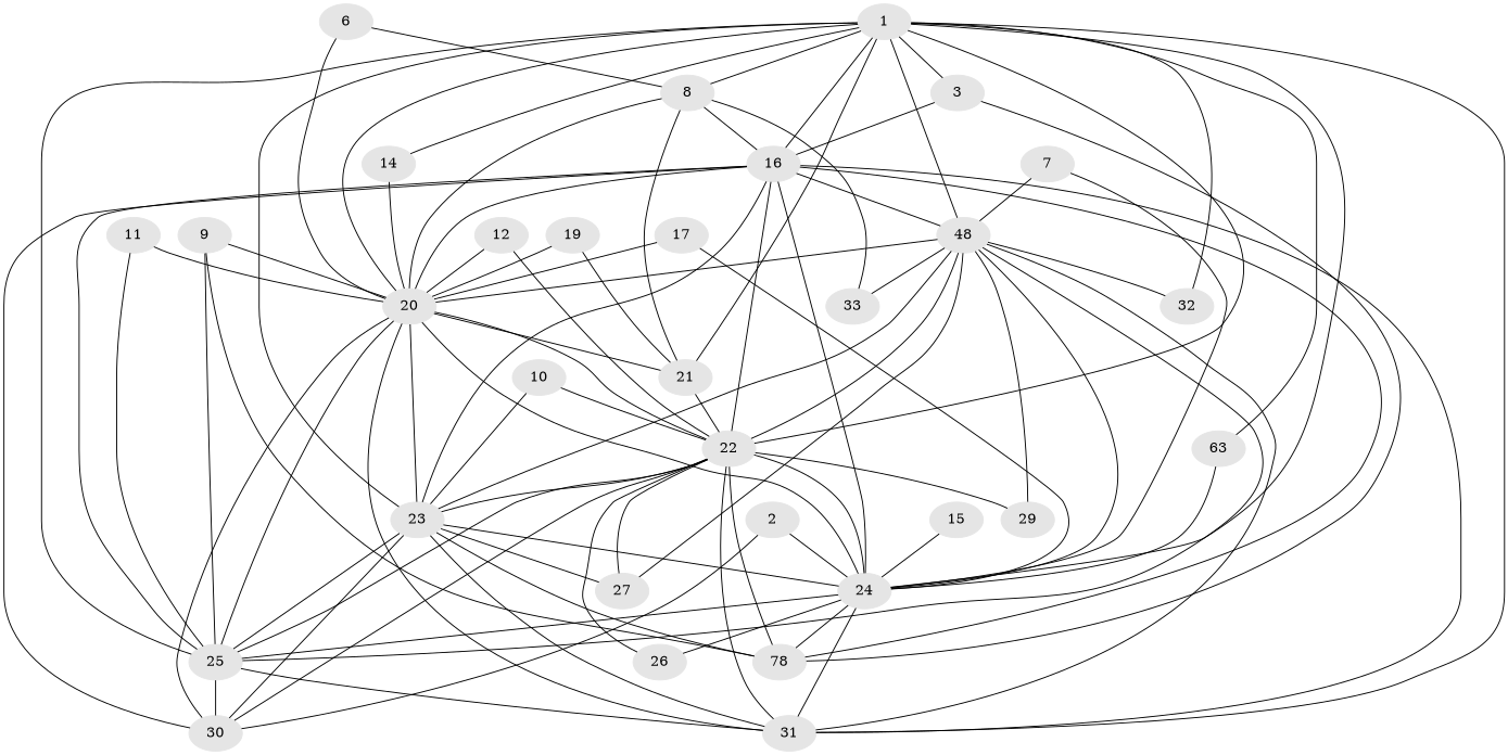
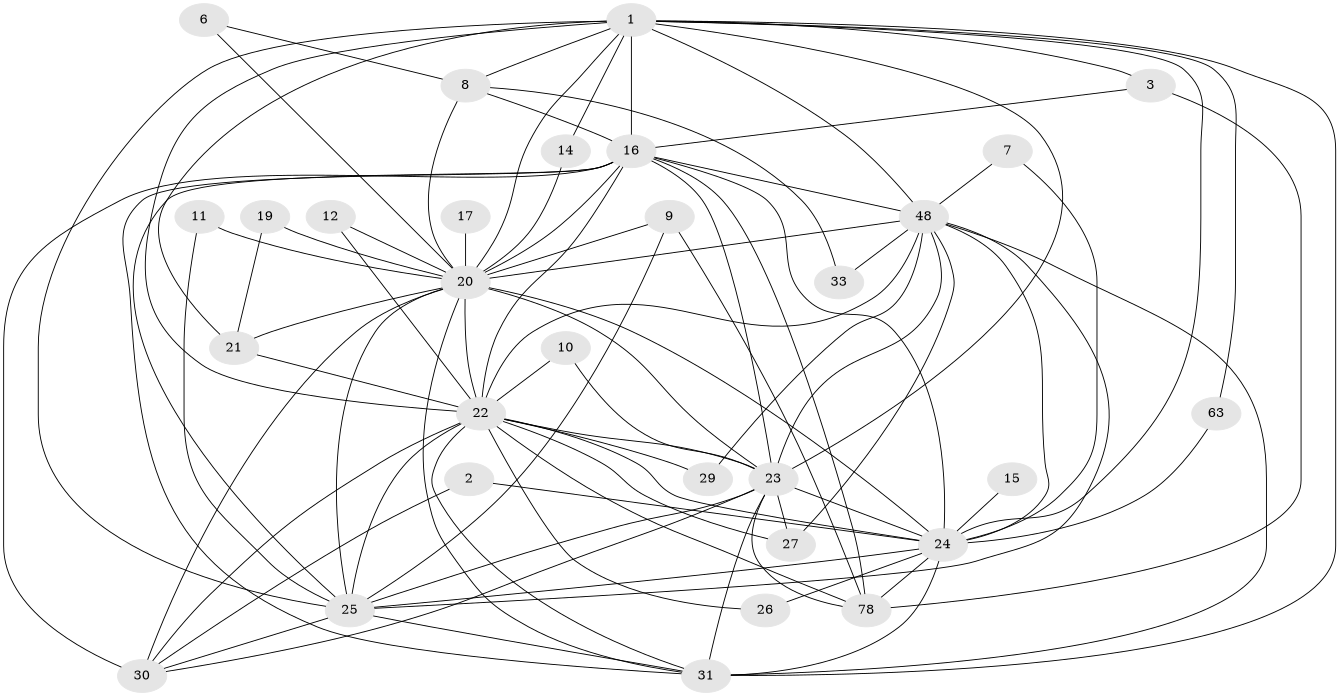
  graph {
    node [color=gray90 style=filled]
    edge [weight=1.0]
    1
    3
    8
    n4 [label=63]
    14
    16
    n7 [label=48]
    20
    21
    22
    23
    24
    25
    31
-   32
    n16 [label=78]
    33
    30
    27
    29
    26
    2
    6
    7
    9
    10
    11
    12
    15
    17
    19
    1 -- 3
    1 -- 8
    1 -- n4
    1 -- 14
    1 -- 16 [weight=2.0]
    1 -- n7 [weight=3.0]
    1 -- 20 [weight=3.0]
    1 -- 21
    1 -- 22 [weight=3.0]
    1 -- 23 [weight=3.0]
    1 -- 24 [weight=2.0]
    1 -- 25 [weight=2.0]
    1 -- 31 [weight=2.0]
-   1 -- 32
    3 -- 16
    3 -- n16
    8 -- 16
    8 -- 20
-   8 -- 21
    8 -- 33
    n4 -- 24
    14 -- 20
    16 -- n7
    16 -- 20 [weight=2.0]
    16 -- 22 [weight=2.0]
    16 -- 23
    16 -- 24 [weight=2.0]
    16 -- 25 [weight=2.0]
    16 -- 31
    16 -- n16
    16 -- 30
    n7 -- 20
    n7 -- 22
    n7 -- 23
    n7 -- 24 [weight=2.0]
    n7 -- 25
    n7 -- 31
-   n7 -- 32
    n7 -- 33
    n7 -- 27
    n7 -- 29
    20 -- 21
    20 -- 22
    20 -- 23
    20 -- 24 [weight=2.0]
    20 -- 25
    20 -- 31
    20 -- 30 [weight=2.0]
    21 -- 22
    22 -- 23
    22 -- 24 [weight=2.0]
    22 -- 25
    22 -- 31 [weight=2.0]
    22 -- n16
    22 -- 30
    22 -- 27
    22 -- 29
    22 -- 26
    23 -- 24
    23 -- 25 [weight=2.0]
    23 -- 31 [weight=2.0]
    23 -- n16
    23 -- 30
    23 -- 27
    24 -- 25
    24 -- 31 [weight=2.0]
    24 -- n16
    24 -- 26
    25 -- 31
    25 -- 30
    2 -- 24
    2 -- 30
    6 -- 8
    6 -- 20
    7 -- n7
    7 -- 24
    9 -- 20
    9 -- 25 [weight=2.0]
    9 -- n16
    10 -- 22
    10 -- 23
    11 -- 20
    11 -- 25
    12 -- 20
    12 -- 22
    15 -- 24
    17 -- 20
-   17 -- 24
    19 -- 20
    19 -- 21
  }
